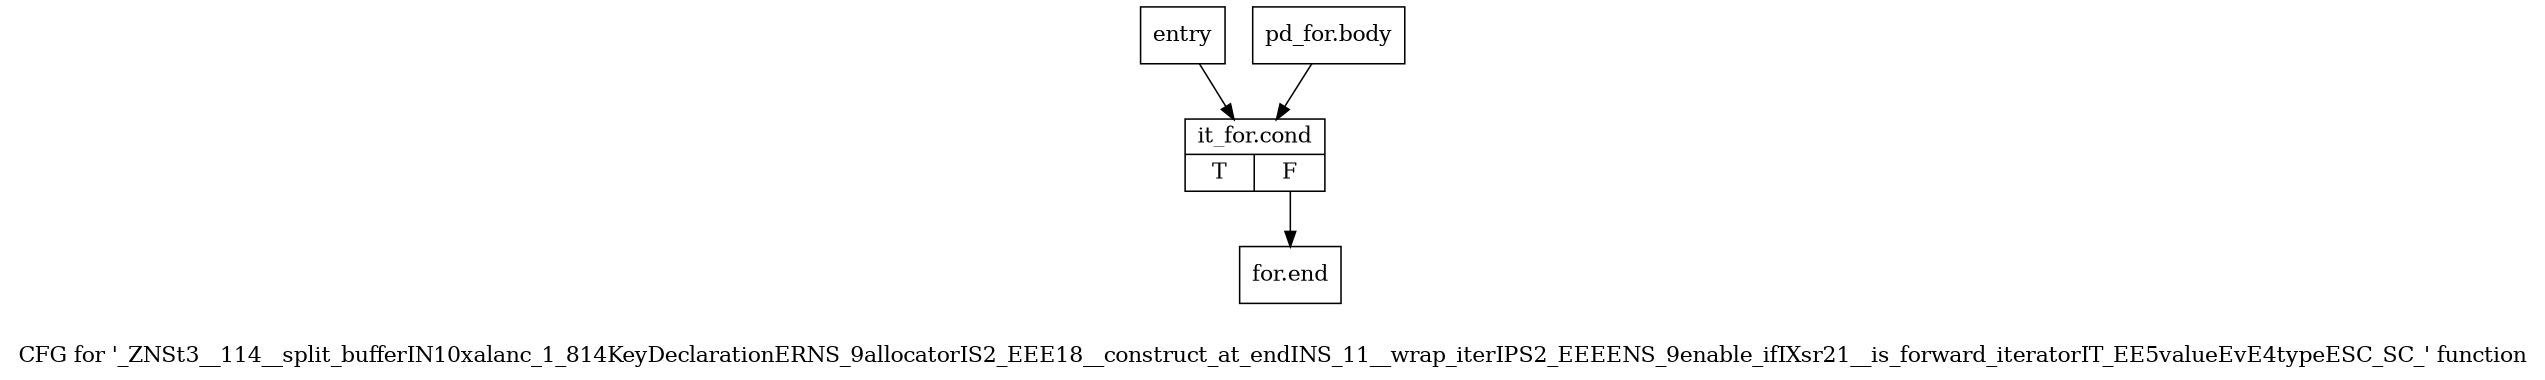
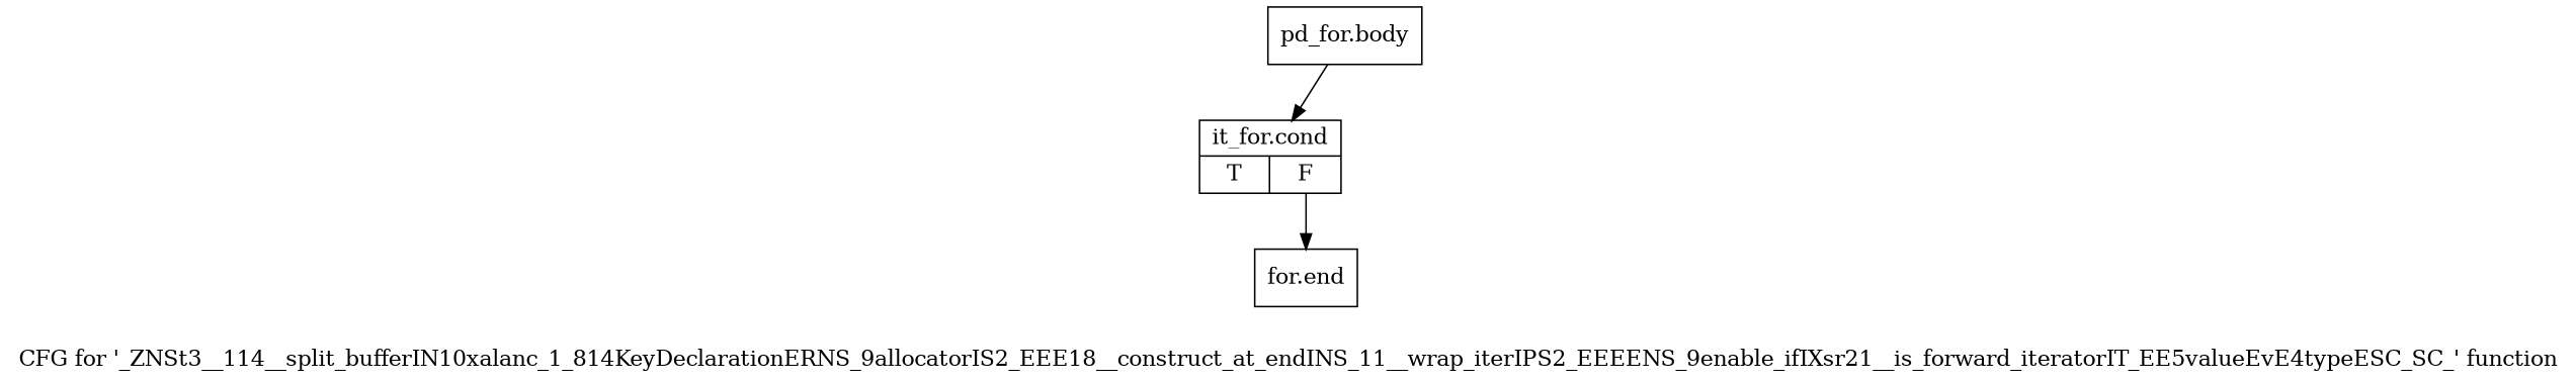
  digraph {
    fontname="DejaVu Serif"
    label="CFG for '_ZNSt3__114__split_bufferIN10xalanc_1_814KeyDeclarationERNS_9allocatorIS2_EEE18__construct_at_endINS_11__wrap_iterIPS2_EEEENS_9enable_ifIXsr21__is_forward_iteratorIT_EE5valueEvE4typeESC_SC_' function"
    node [fontname="DejaVu Serif" shape=record]
    edge [fontname="DejaVu Serif"]
-   n1 [label="{entry}"]
    n2 [label="{it_for.cond|{<s0>T|<s1>F}}"]
    n3 [label="{for.end}"]
    n4 [label="{pd_for.body}"]
-   n1 -> n2
    n2 -> n3 [tailport=s1]
    n4 -> n2
  }
